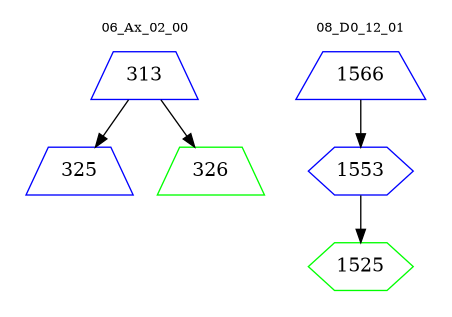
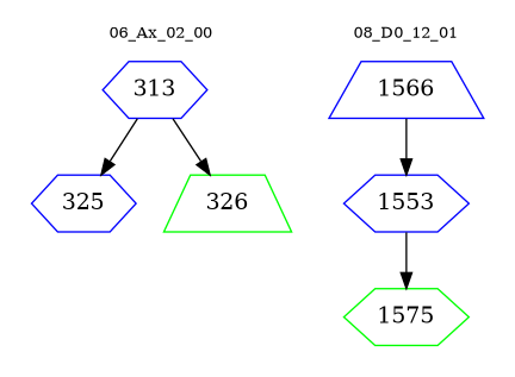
  digraph {
    node [color=blue shape=hexagon]
    edge [color=black]
-   n1 [label=325 shape=trapezium]
-   n2 [label=313 shape=trapezium]
+   n1 [label=325]
+   n2 [label=313]
    n3 [color=green label=326 shape=trapezium]
    n4 [label=1566 shape=trapezium]
    n5 [label=1553]
-   n6 [color=green label=1525]
+   n6 [color=green label=1575]
    subgraph cluster_1 {
      color=white
      fontsize=10
      label="06_Ax_02_00"
      n1
      n2
      n3
    }
    subgraph cluster_2 {
      color=white
      fontsize=10
      label="08_D0_12_01"
      n4
      n5
      n6
    }
    n2 -> n1
    n2 -> n3
    n4 -> n5
    n5 -> n6
  }
